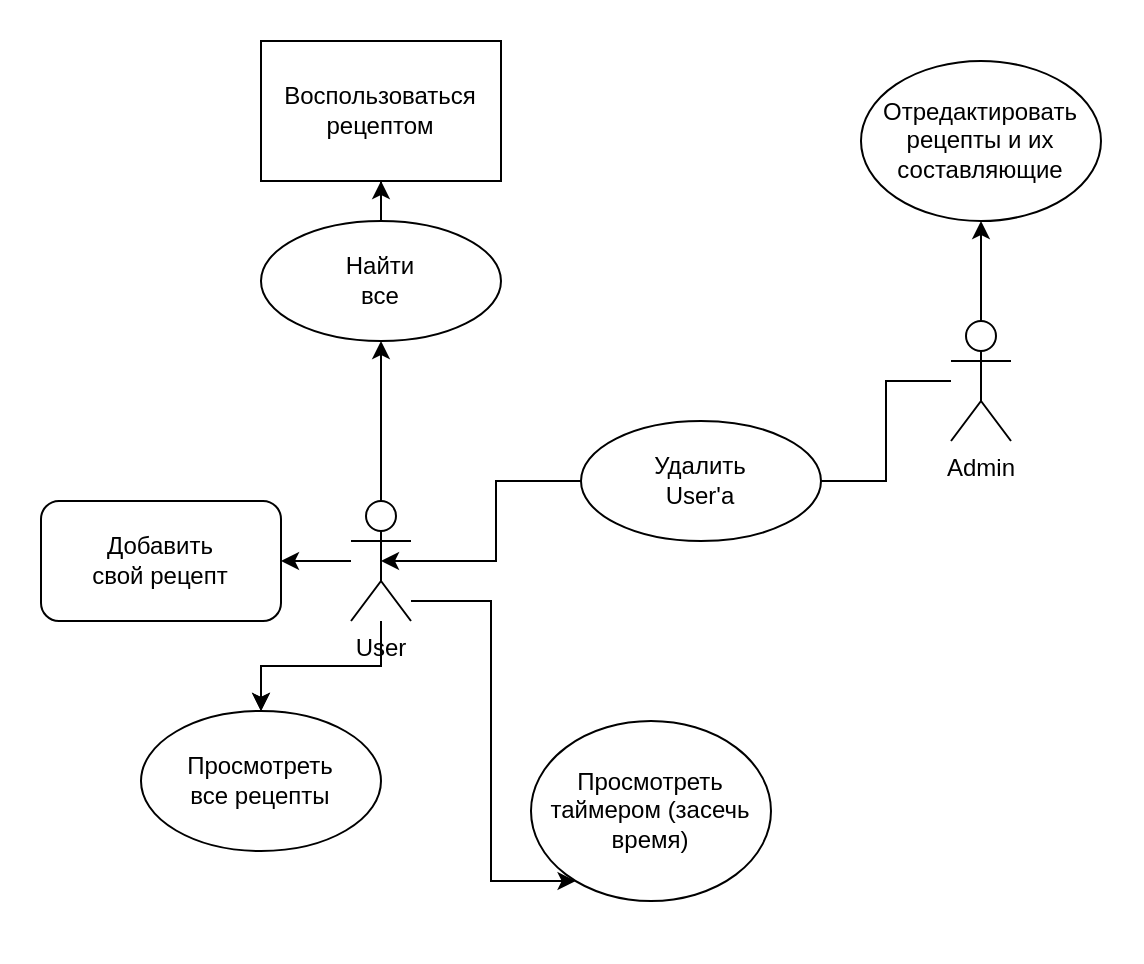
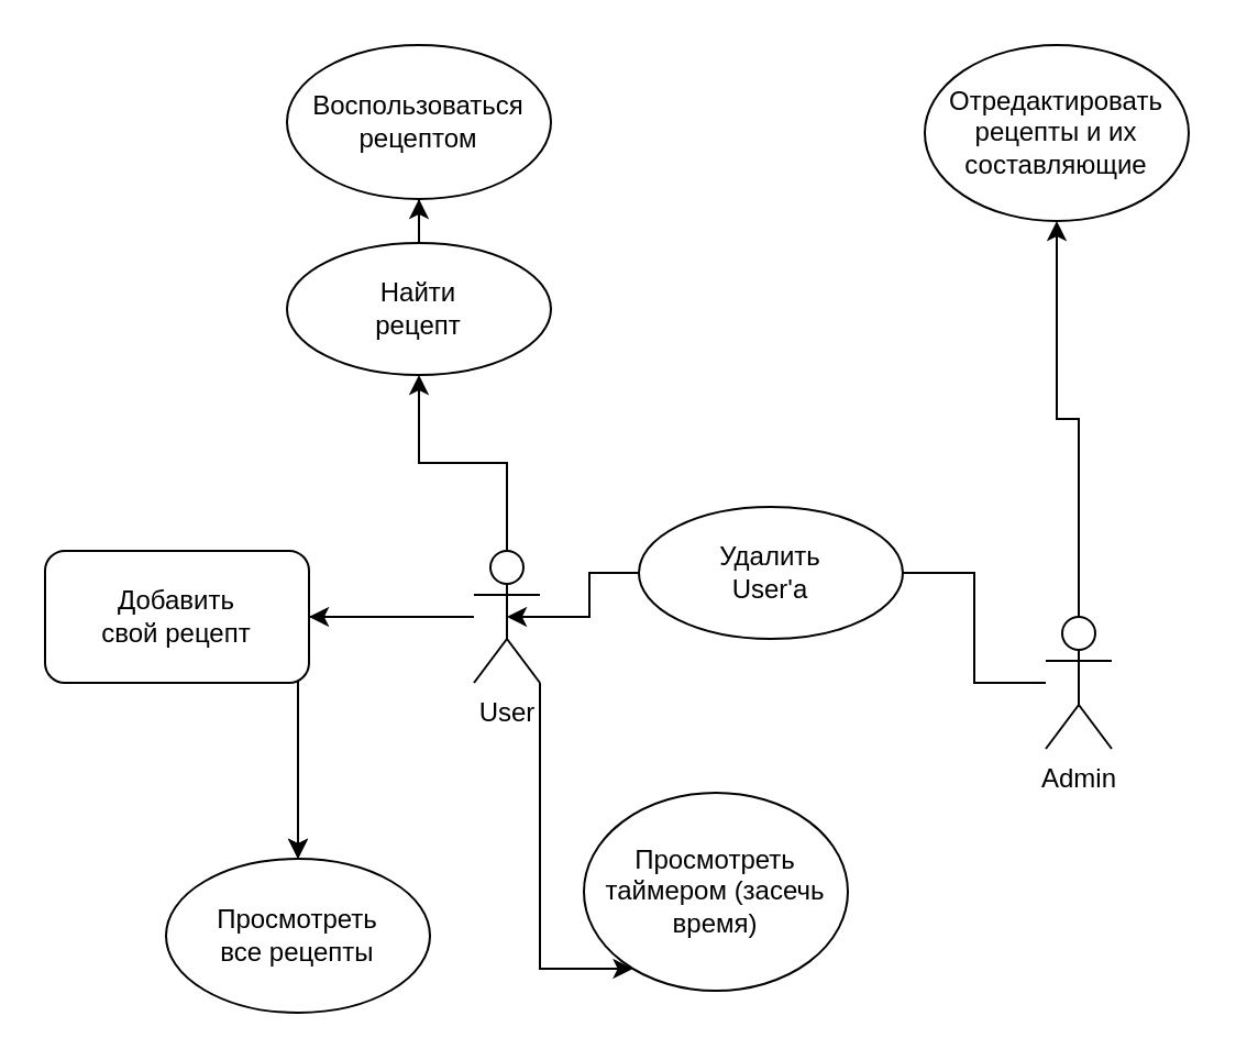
  <mxCell id="0" />
  <mxCell id="1" parent="0" />
  <mxCell id="2" value="" style="edgeStyle=orthogonalEdgeStyle;rounded=0;orthogonalLoop=1;jettySize=auto;html=1;" parent="1" source="7" target="9" edge="1"><mxGeometry relative="1" as="geometry" /></mxCell>
  <mxCell id="3" value="" style="edgeStyle=orthogonalEdgeStyle;rounded=0;orthogonalLoop=1;jettySize=auto;html=1;" parent="1" source="7" target="10" edge="1"><mxGeometry relative="1" as="geometry" /></mxCell>
  <mxCell id="4" value="" style="edgeStyle=orthogonalEdgeStyle;rounded=0;orthogonalLoop=1;jettySize=auto;html=1;" parent="1" source="7" target="12" edge="1"><mxGeometry relative="1" as="geometry" /></mxCell>
  <mxCell id="5" value="" style="edgeStyle=orthogonalEdgeStyle;rounded=0;orthogonalLoop=1;jettySize=auto;html=1;" parent="1" source="7" target="12" edge="1"><mxGeometry relative="1" as="geometry" /></mxCell>
  <mxCell id="6" style="edgeStyle=orthogonalEdgeStyle;rounded=0;orthogonalLoop=1;jettySize=auto;html=1;" parent="1" source="7" target="19" edge="1"><mxGeometry relative="1" as="geometry"><mxPoint x="285" y="440" as="targetPoint" /><Array as="points"><mxPoint x="245" y="300" /><mxPoint x="245" y="440" /></Array></mxGeometry></mxCell>
- <mxCell id="7" value="User" style="shape=umlActor;verticalLabelPosition=bottom;verticalAlign=top;html=1;outlineConnect=0;" parent="1" vertex="1"><mxGeometry x="175" y="250" width="30" height="60" as="geometry" /></mxCell>
+ <mxCell id="7" value="User" style="shape=umlActor;verticalLabelPosition=bottom;verticalAlign=top;html=1;outlineConnect=0;" parent="1" vertex="1"><mxGeometry x="215" y="250" width="30" height="60" as="geometry" /></mxCell>
  <mxCell id="8" value="" style="edgeStyle=orthogonalEdgeStyle;rounded=0;orthogonalLoop=1;jettySize=auto;html=1;" parent="1" source="9" target="11" edge="1"><mxGeometry relative="1" as="geometry" /></mxCell>
- <mxCell id="9" value="Найти&lt;br&gt;все" style="ellipse;whiteSpace=wrap;html=1;verticalAlign=middle;" parent="1" vertex="1"><mxGeometry x="130" y="110" width="120" height="60" as="geometry" /></mxCell>
+ <mxCell id="9" value="Найти&lt;br&gt;рецепт" style="ellipse;whiteSpace=wrap;html=1;verticalAlign=middle;" parent="1" vertex="1"><mxGeometry x="130" y="110" width="120" height="60" as="geometry" /></mxCell>
  <mxCell id="10" value="Добавить&lt;br&gt;свой рецепт" style="whiteSpace=wrap;html=1;verticalAlign=middle;rounded=1;" parent="1" vertex="1"><mxGeometry x="20" y="250" width="120" height="60" as="geometry" /></mxCell>
- <mxCell id="11" value="Воспользоваться&lt;br&gt;рецептом" style="whiteSpace=wrap;html=1;verticalAlign=middle;rounded=0;" parent="1" vertex="1"><mxGeometry x="130" y="20" width="120" height="70" as="geometry" /></mxCell>
- <mxCell id="12" value="Просмотреть&lt;br&gt;все рецепты" style="ellipse;whiteSpace=wrap;html=1;verticalAlign=middle;align=center;" parent="1" vertex="1"><mxGeometry x="70" y="355" width="120" height="70" as="geometry" /></mxCell>
+ <mxCell id="11" value="Воспользоваться&lt;br&gt;рецептом" style="ellipse;whiteSpace=wrap;html=1;verticalAlign=middle;" parent="1" vertex="1"><mxGeometry x="130" y="20" width="120" height="70" as="geometry" /></mxCell>
+ <mxCell id="12" value="Просмотреть&lt;br&gt;все рецепты" style="ellipse;whiteSpace=wrap;html=1;verticalAlign=middle;align=center;" parent="1" vertex="1"><mxGeometry x="75" y="390" width="120" height="70" as="geometry" /></mxCell>
  <mxCell id="13" value="" style="edgeStyle=orthogonalEdgeStyle;rounded=0;orthogonalLoop=1;jettySize=auto;html=1;" parent="1" source="15" target="16" edge="1"><mxGeometry relative="1" as="geometry" /></mxCell>
  <mxCell id="14" value="" style="edgeStyle=orthogonalEdgeStyle;rounded=0;orthogonalLoop=1;jettySize=auto;html=1;endArrow=none;" parent="1" source="15" target="18" edge="1"><mxGeometry relative="1" as="geometry" /></mxCell>
- <mxCell id="15" value="Admin" style="shape=umlActor;verticalLabelPosition=bottom;verticalAlign=top;html=1;outlineConnect=0;" parent="1" vertex="1"><mxGeometry x="475" y="160" width="30" height="60" as="geometry" /></mxCell>
- <mxCell id="16" value="Отредактировать&lt;br&gt;рецепты и их&lt;br&gt;составляющие" style="ellipse;whiteSpace=wrap;html=1;verticalAlign=middle;" parent="1" vertex="1"><mxGeometry x="430" y="30" width="120" height="80" as="geometry" /></mxCell>
+ <mxCell id="15" value="Admin" style="shape=umlActor;verticalLabelPosition=bottom;verticalAlign=top;html=1;outlineConnect=0;" parent="1" vertex="1"><mxGeometry x="475" y="280" width="30" height="60" as="geometry" /></mxCell>
+ <mxCell id="16" value="Отредактировать&lt;br&gt;рецепты и их&lt;br&gt;составляющие" style="ellipse;whiteSpace=wrap;html=1;verticalAlign=middle;" parent="1" vertex="1"><mxGeometry x="420" y="20" width="120" height="80" as="geometry" /></mxCell>
  <mxCell id="17" style="edgeStyle=orthogonalEdgeStyle;rounded=0;orthogonalLoop=1;jettySize=auto;html=1;entryX=0.5;entryY=0.5;entryDx=0;entryDy=0;entryPerimeter=0;" parent="1" source="18" target="7" edge="1"><mxGeometry relative="1" as="geometry" /></mxCell>
- <mxCell id="18" value="Удалить&lt;br&gt;User'а" style="ellipse;whiteSpace=wrap;html=1;verticalAlign=middle;" parent="1" vertex="1"><mxGeometry x="290" y="210" width="120" height="60" as="geometry" /></mxCell>
+ <mxCell id="18" value="Удалить&lt;br&gt;User'а" style="ellipse;whiteSpace=wrap;html=1;verticalAlign=middle;" parent="1" vertex="1"><mxGeometry x="290" y="230" width="120" height="60" as="geometry" /></mxCell>
  <mxCell id="19" value="Просмотреть таймером (засечь время)" style="ellipse;whiteSpace=wrap;html=1;" parent="1" vertex="1"><mxGeometry x="265" y="360" width="120" height="90" as="geometry" /></mxCell>
